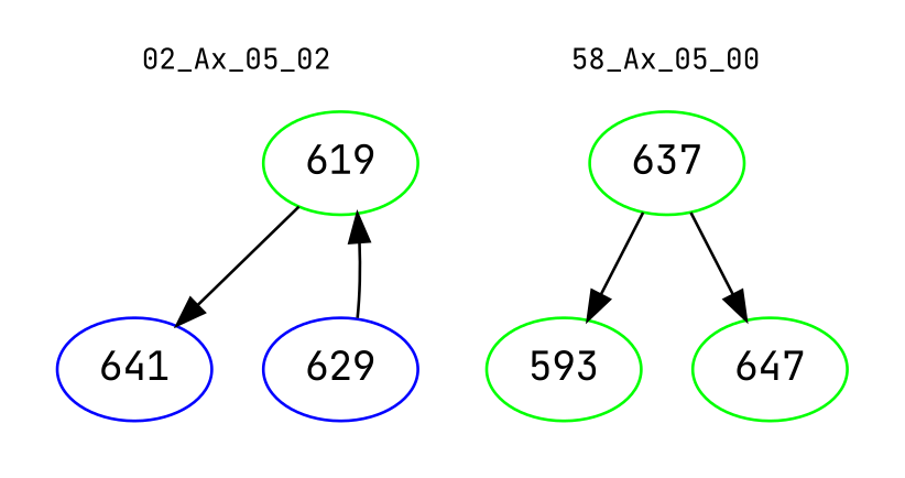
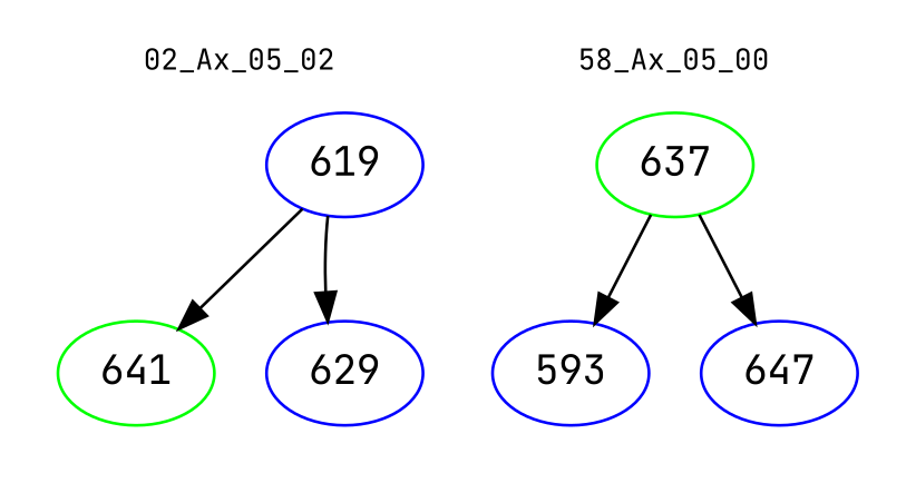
  digraph {
    fontname="JetBrains Mono"
    node [color=green fontname="JetBrains Mono"]
    edge [color=black fontname="JetBrains Mono"]
-   n1 [label=619]
-   n2 [color=blue label=641]
+   n1 [color=blue label=619]
+   n2 [label=641]
    n3 [color=blue label=629]
    n4 [label=637]
-   n5 [label=593]
-   n6 [label=647]
+   n5 [color=blue label=593]
+   n6 [color=blue label=647]
    subgraph cluster_1 {
      color=white
      fontsize=10
      label="02_Ax_05_02"
      n1
      n2
      n3
    }
    subgraph cluster_2 {
      color=white
      fontsize=10
      label="58_Ax_05_00"
      n4
      n5
      n6
    }
    n1 -> n2
-   n3 -> n1
+   n1 -> n3
    n4 -> n5
    n4 -> n6
  }
